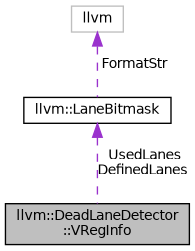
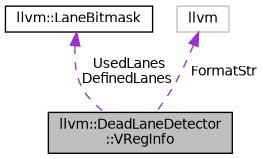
  digraph {
    node [color=black fontname=Helvetica fontsize=10 shape=record]
    edge [color=darkorchid3 dir=back fontname=Helvetica fontsize=10 labelfontname=Helvetica labelfontsize=10 style=dashed]
    n1 [fillcolor=grey75 fontcolor=black height=0.2 label="llvm::DeadLaneDetector\l::VRegInfo" style=filled width=0.4]
    n2 [height=0.2 label="llvm::LaneBitmask" width=0.4]
    n3 [color=grey75 height=0.2 label=llvm width=0.4]
    n2 -> n1 [label=" UsedLanes\nDefinedLanes"]
-   n3 -> n2 [label=" FormatStr"]
+   n3 -> n1 [label=" FormatStr"]
  }
